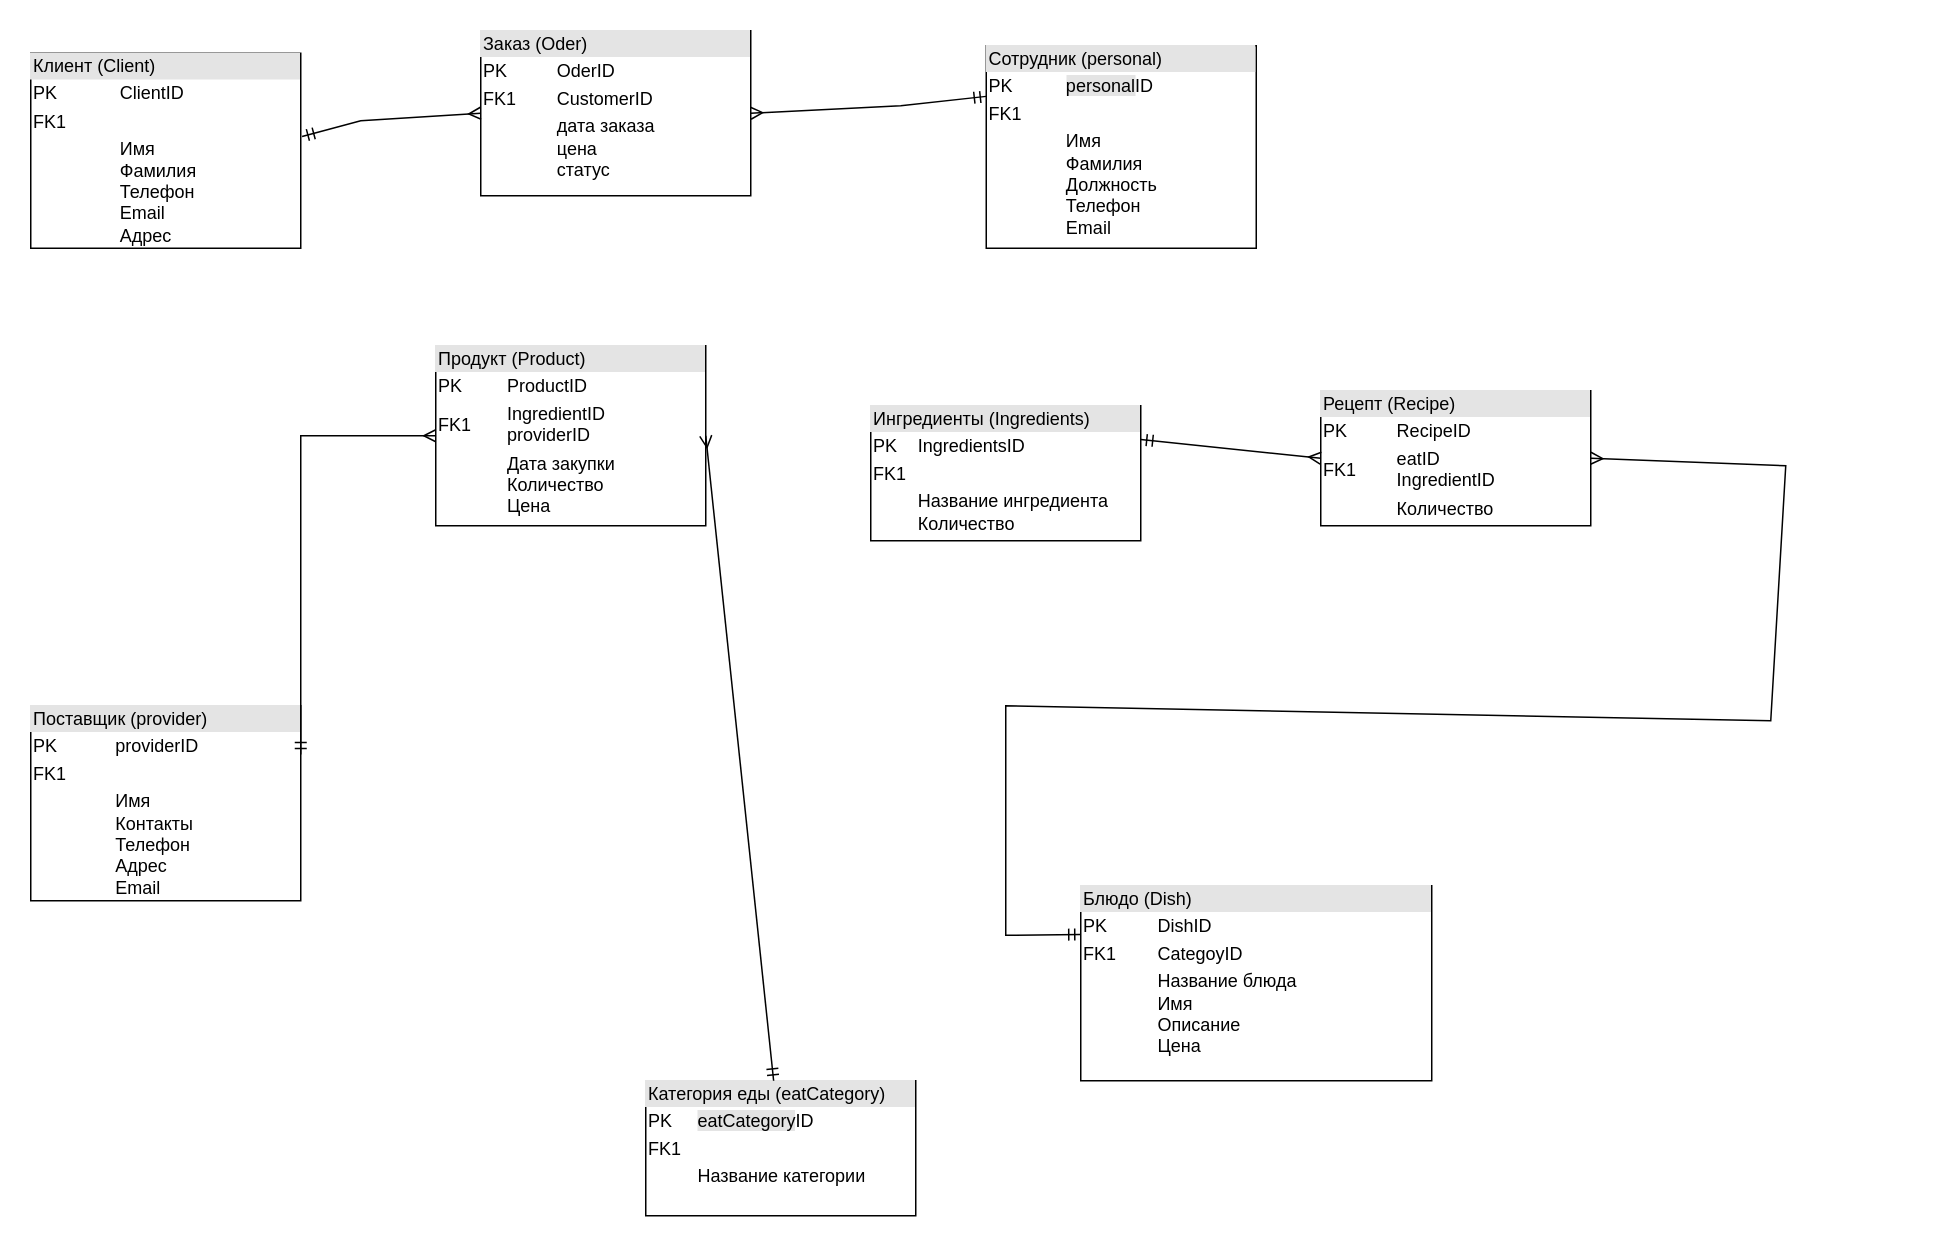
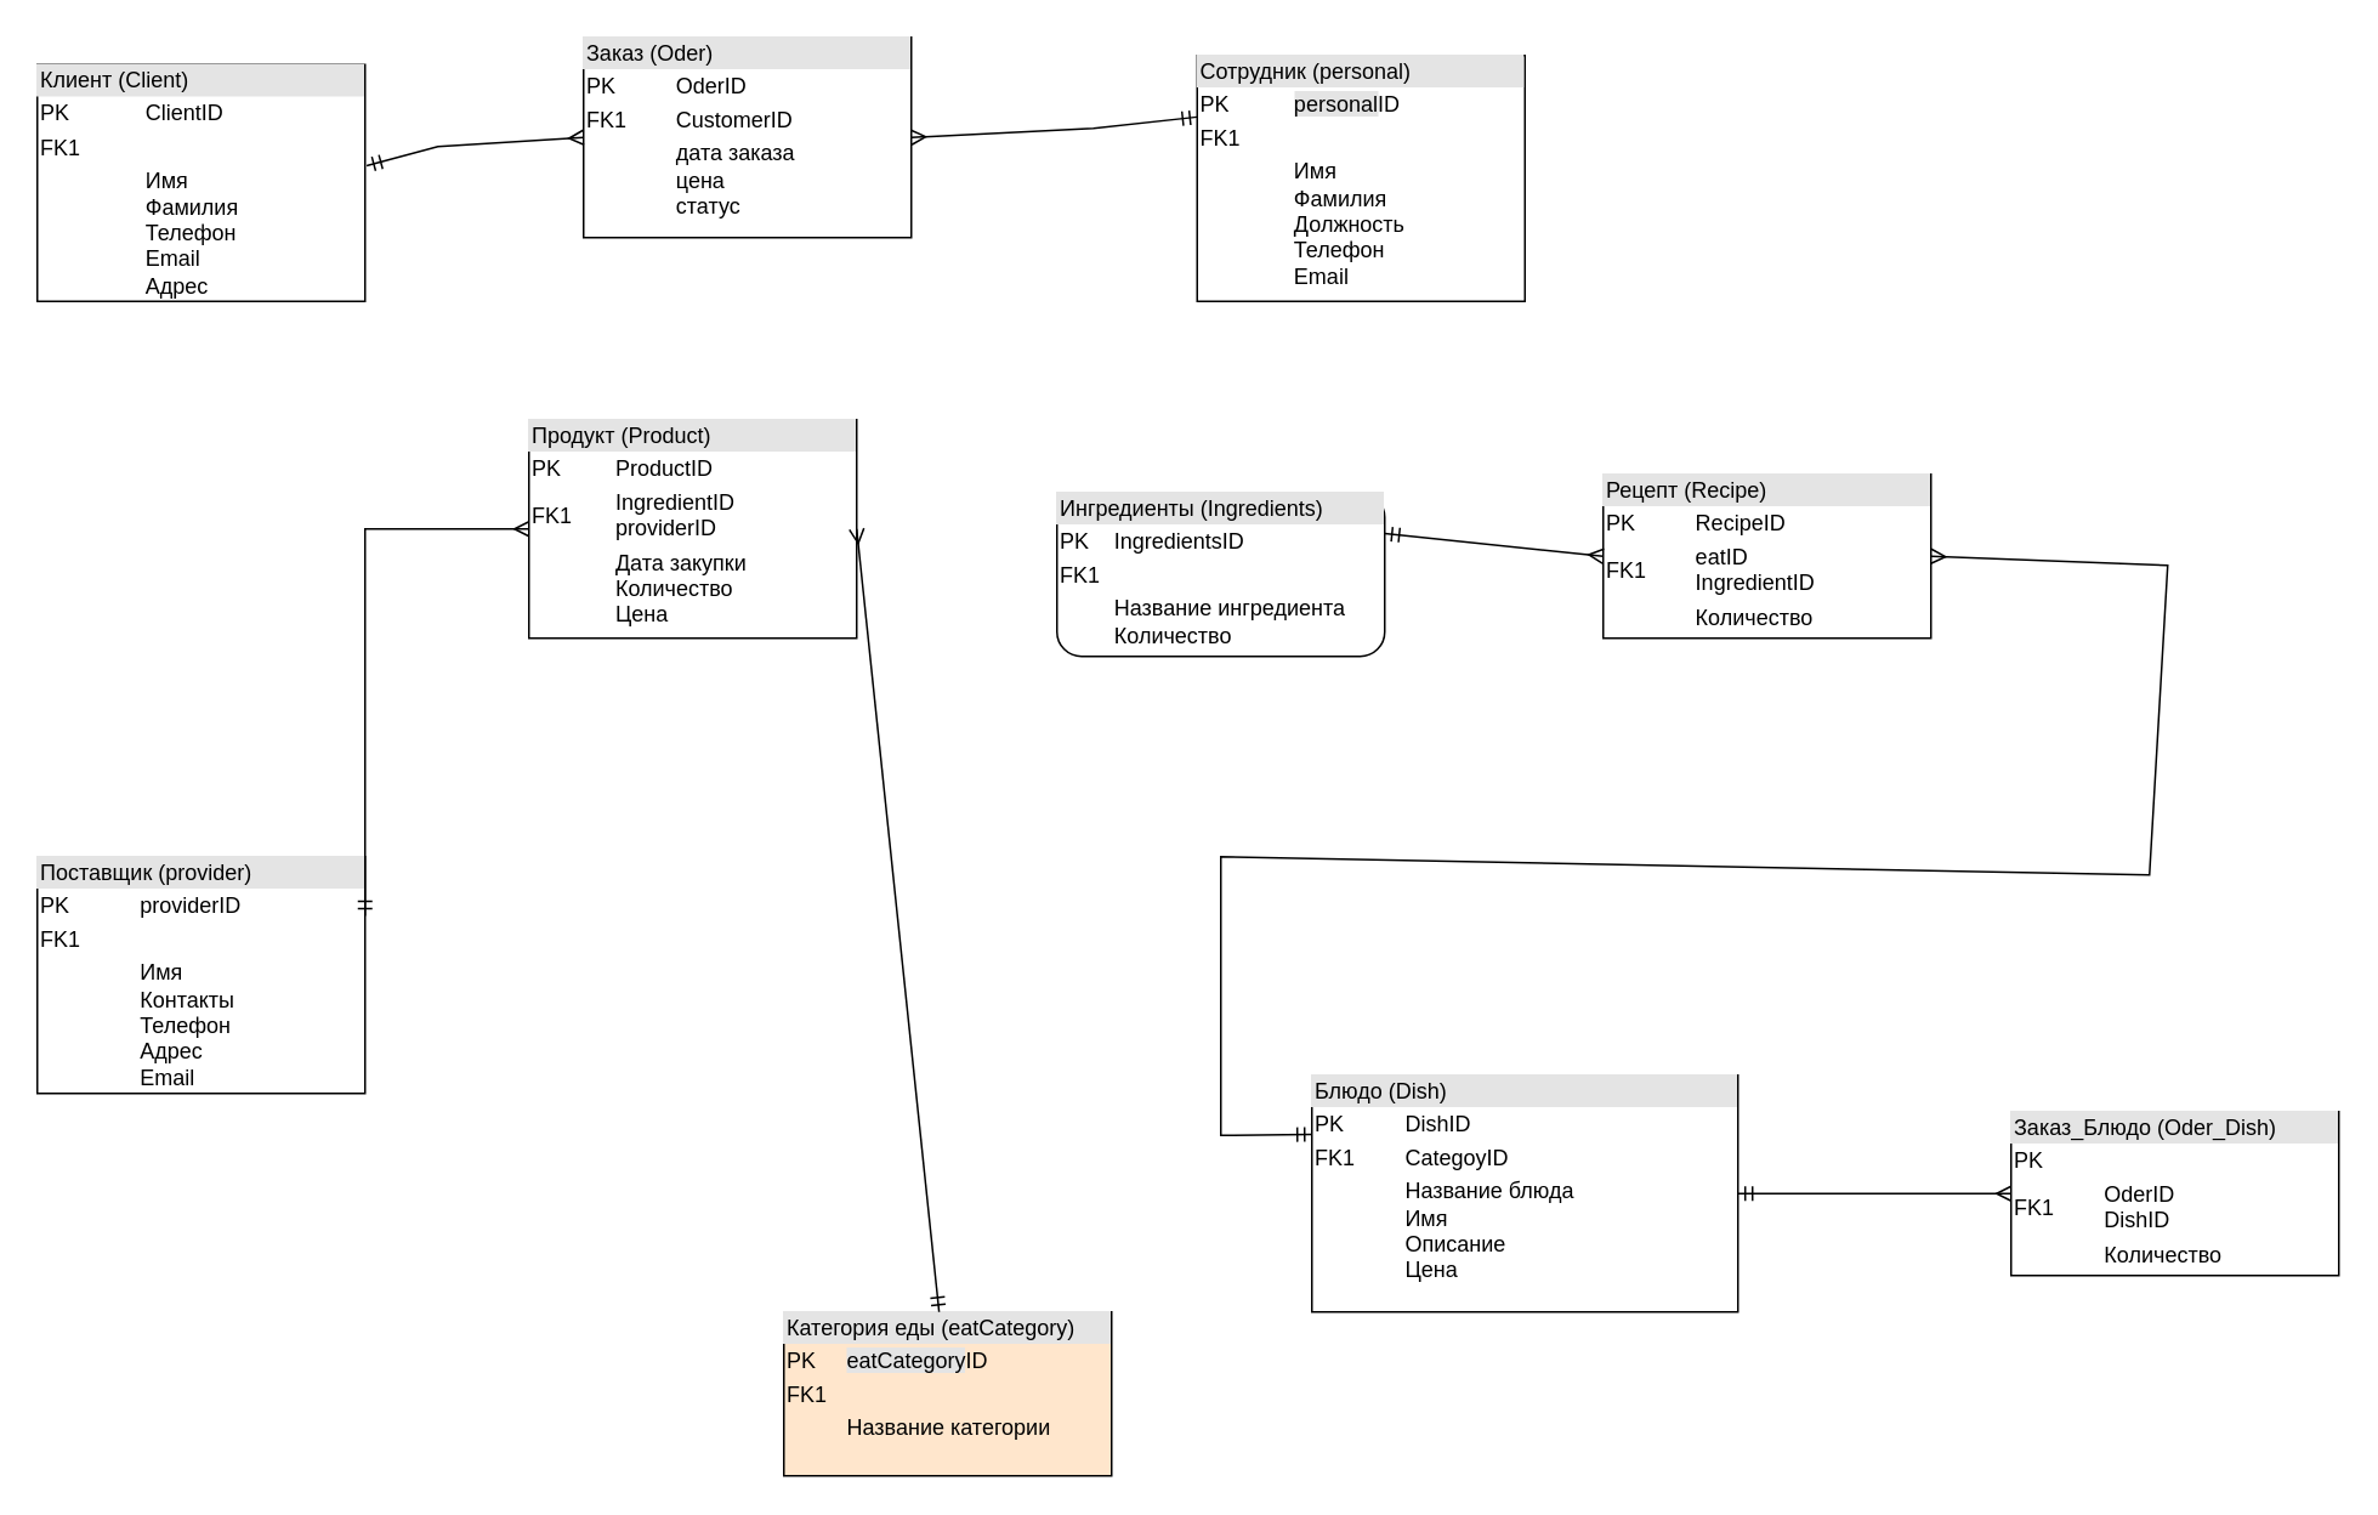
  <mxCell id="0" />
  <mxCell id="1" parent="0" />
  <mxCell id="2" value="&lt;div style=&quot;box-sizing:border-box;width:100%;background:#e4e4e4;padding:2px;&quot;&gt;Клиент (Client)&lt;/div&gt;&lt;table style=&quot;width:100%;font-size:1em;&quot; cellpadding=&quot;2&quot; cellspacing=&quot;0&quot;&gt;&lt;tbody&gt;&lt;tr&gt;&lt;td&gt;PK&lt;/td&gt;&lt;td&gt;ClientID&lt;/td&gt;&lt;/tr&gt;&lt;tr&gt;&lt;td&gt;FK1&lt;/td&gt;&lt;td&gt;&lt;br&gt;&lt;/td&gt;&lt;/tr&gt;&lt;tr&gt;&lt;td&gt;&lt;/td&gt;&lt;td&gt;Имя&lt;br&gt;Фамилия&lt;br&gt;Телефон&lt;br&gt;Email&lt;br&gt;Адрес&lt;/td&gt;&lt;/tr&gt;&lt;/tbody&gt;&lt;/table&gt;" style="verticalAlign=top;align=left;overflow=fill;html=1;whiteSpace=wrap;" vertex="1" parent="1"><mxGeometry x="20" y="35" width="180" height="130" as="geometry" /></mxCell>
  <mxCell id="3" value="&lt;div style=&quot;box-sizing:border-box;width:100%;background:#e4e4e4;padding:2px;&quot;&gt;Заказ (Oder)&lt;/div&gt;&lt;table style=&quot;width:100%;font-size:1em;&quot; cellpadding=&quot;2&quot; cellspacing=&quot;0&quot;&gt;&lt;tbody&gt;&lt;tr&gt;&lt;td&gt;PK&lt;/td&gt;&lt;td&gt;OderID&lt;/td&gt;&lt;/tr&gt;&lt;tr&gt;&lt;td&gt;FK1&lt;/td&gt;&lt;td&gt;CustomerID&lt;/td&gt;&lt;/tr&gt;&lt;tr&gt;&lt;td&gt;&lt;/td&gt;&lt;td&gt;дата заказа&lt;br&gt;цена&lt;br&gt;статус&lt;/td&gt;&lt;/tr&gt;&lt;/tbody&gt;&lt;/table&gt;" style="verticalAlign=top;align=left;overflow=fill;html=1;whiteSpace=wrap;" vertex="1" parent="1"><mxGeometry x="320" y="20" width="180" height="110" as="geometry" /></mxCell>
  <mxCell id="4" value="&lt;div style=&quot;box-sizing:border-box;width:100%;background:#e4e4e4;padding:2px;&quot;&gt;Блюдо (Dish)&lt;/div&gt;&lt;table style=&quot;width:100%;font-size:1em;&quot; cellpadding=&quot;2&quot; cellspacing=&quot;0&quot;&gt;&lt;tbody&gt;&lt;tr&gt;&lt;td&gt;PK&lt;/td&gt;&lt;td&gt;DishID&lt;/td&gt;&lt;/tr&gt;&lt;tr&gt;&lt;td&gt;FK1&lt;/td&gt;&lt;td&gt;CategoyID&lt;/td&gt;&lt;/tr&gt;&lt;tr&gt;&lt;td&gt;&lt;/td&gt;&lt;td&gt;Название блюда&lt;br&gt;Имя&lt;br&gt;Описание&lt;br&gt;Цена&lt;/td&gt;&lt;/tr&gt;&lt;/tbody&gt;&lt;/table&gt;" style="verticalAlign=top;align=left;overflow=fill;html=1;whiteSpace=wrap;" vertex="1" parent="1"><mxGeometry x="720" y="590" width="233.99" height="130" as="geometry" /></mxCell>
- <mxCell id="5" value="&lt;div style=&quot;box-sizing:border-box;width:100%;background:#e4e4e4;padding:2px;&quot;&gt;Категория еды (eatCategory)&lt;/div&gt;&lt;table style=&quot;width:100%;font-size:1em;&quot; cellpadding=&quot;2&quot; cellspacing=&quot;0&quot;&gt;&lt;tbody&gt;&lt;tr&gt;&lt;td&gt;PK&lt;/td&gt;&lt;td&gt;&lt;span style=&quot;background-color: rgb(228, 228, 228);&quot;&gt;eatCategory&lt;/span&gt;ID&lt;/td&gt;&lt;/tr&gt;&lt;tr&gt;&lt;td&gt;FK1&lt;/td&gt;&lt;td&gt;&lt;br&gt;&lt;/td&gt;&lt;/tr&gt;&lt;tr&gt;&lt;td&gt;&lt;/td&gt;&lt;td&gt;Название категории&lt;/td&gt;&lt;/tr&gt;&lt;/tbody&gt;&lt;/table&gt;" style="verticalAlign=top;align=left;overflow=fill;html=1;whiteSpace=wrap;" vertex="1" parent="1"><mxGeometry x="430" y="720" width="180" height="90" as="geometry" /></mxCell>
- <mxCell id="6" value="&lt;div style=&quot;box-sizing:border-box;width:100%;background:#e4e4e4;padding:2px;&quot;&gt;Ингредиенты (Ingredients)&lt;/div&gt;&lt;table style=&quot;width:100%;font-size:1em;&quot; cellpadding=&quot;2&quot; cellspacing=&quot;0&quot;&gt;&lt;tbody&gt;&lt;tr&gt;&lt;td&gt;PK&lt;/td&gt;&lt;td&gt;&lt;span style=&quot;background-color: rgb(255, 255, 255);&quot;&gt;&lt;span style=&quot;white-space-collapse: preserve;&quot;&gt;&lt;font style=&quot;font-size: 12px;&quot;&gt;IngredientsID&lt;/font&gt;&lt;/span&gt;&lt;br&gt;&lt;/span&gt;&lt;/td&gt;&lt;/tr&gt;&lt;tr&gt;&lt;td&gt;FK1&lt;/td&gt;&lt;td&gt;&lt;br&gt;&lt;/td&gt;&lt;/tr&gt;&lt;tr&gt;&lt;td&gt;&lt;/td&gt;&lt;td&gt;Название ингредиента&lt;br&gt;Количество&lt;/td&gt;&lt;/tr&gt;&lt;/tbody&gt;&lt;/table&gt;" style="verticalAlign=top;align=left;overflow=fill;html=1;whiteSpace=wrap;" vertex="1" parent="1"><mxGeometry x="580" y="270" width="180" height="90" as="geometry" /></mxCell>
+ <mxCell id="5" value="&lt;div style=&quot;box-sizing:border-box;width:100%;background:#e4e4e4;padding:2px;&quot;&gt;Категория еды (eatCategory)&lt;/div&gt;&lt;table style=&quot;width:100%;font-size:1em;&quot; cellpadding=&quot;2&quot; cellspacing=&quot;0&quot;&gt;&lt;tbody&gt;&lt;tr&gt;&lt;td&gt;PK&lt;/td&gt;&lt;td&gt;&lt;span style=&quot;background-color: rgb(228, 228, 228);&quot;&gt;eatCategory&lt;/span&gt;ID&lt;/td&gt;&lt;/tr&gt;&lt;tr&gt;&lt;td&gt;FK1&lt;/td&gt;&lt;td&gt;&lt;br&gt;&lt;/td&gt;&lt;/tr&gt;&lt;tr&gt;&lt;td&gt;&lt;/td&gt;&lt;td&gt;Название категории&lt;/td&gt;&lt;/tr&gt;&lt;/tbody&gt;&lt;/table&gt;" style="verticalAlign=top;align=left;overflow=fill;html=1;whiteSpace=wrap;fillColor=#ffe6cc;" vertex="1" parent="1"><mxGeometry x="430" y="720" width="180" height="90" as="geometry" /></mxCell>
+ <mxCell id="6" value="&lt;div style=&quot;box-sizing:border-box;width:100%;background:#e4e4e4;padding:2px;&quot;&gt;Ингредиенты (Ingredients)&lt;/div&gt;&lt;table style=&quot;width:100%;font-size:1em;&quot; cellpadding=&quot;2&quot; cellspacing=&quot;0&quot;&gt;&lt;tbody&gt;&lt;tr&gt;&lt;td&gt;PK&lt;/td&gt;&lt;td&gt;&lt;span style=&quot;background-color: rgb(255, 255, 255);&quot;&gt;&lt;span style=&quot;white-space-collapse: preserve;&quot;&gt;&lt;font style=&quot;font-size: 12px;&quot;&gt;IngredientsID&lt;/font&gt;&lt;/span&gt;&lt;br&gt;&lt;/span&gt;&lt;/td&gt;&lt;/tr&gt;&lt;tr&gt;&lt;td&gt;FK1&lt;/td&gt;&lt;td&gt;&lt;br&gt;&lt;/td&gt;&lt;/tr&gt;&lt;tr&gt;&lt;td&gt;&lt;/td&gt;&lt;td&gt;Название ингредиента&lt;br&gt;Количество&lt;/td&gt;&lt;/tr&gt;&lt;/tbody&gt;&lt;/table&gt;" style="verticalAlign=top;align=left;overflow=fill;html=1;whiteSpace=wrap;rounded=1;" vertex="1" parent="1"><mxGeometry x="580" y="270" width="180" height="90" as="geometry" /></mxCell>
  <mxCell id="7" value="&lt;div style=&quot;box-sizing:border-box;width:100%;background:#e4e4e4;padding:2px;&quot;&gt;Рецепт (Recipe)&lt;/div&gt;&lt;table style=&quot;width:100%;font-size:1em;&quot; cellpadding=&quot;2&quot; cellspacing=&quot;0&quot;&gt;&lt;tbody&gt;&lt;tr&gt;&lt;td&gt;PK&lt;/td&gt;&lt;td&gt;RecipeID&lt;/td&gt;&lt;/tr&gt;&lt;tr&gt;&lt;td&gt;FK1&lt;/td&gt;&lt;td&gt;eatID&lt;br&gt;IngredientID&lt;/td&gt;&lt;/tr&gt;&lt;tr&gt;&lt;td&gt;&lt;/td&gt;&lt;td&gt;Количество&lt;/td&gt;&lt;/tr&gt;&lt;/tbody&gt;&lt;/table&gt;" style="verticalAlign=top;align=left;overflow=fill;html=1;whiteSpace=wrap;" vertex="1" parent="1"><mxGeometry x="880" y="260" width="180" height="90" as="geometry" /></mxCell>
  <mxCell id="8" value="&lt;div style=&quot;box-sizing:border-box;width:100%;background:#e4e4e4;padding:2px;&quot;&gt;Сотрудник (personal)&lt;/div&gt;&lt;table style=&quot;width:100%;font-size:1em;&quot; cellpadding=&quot;2&quot; cellspacing=&quot;0&quot;&gt;&lt;tbody&gt;&lt;tr&gt;&lt;td&gt;PK&lt;/td&gt;&lt;td&gt;&lt;span style=&quot;background-color: rgb(228, 228, 228);&quot;&gt;personal&lt;/span&gt;ID&lt;/td&gt;&lt;/tr&gt;&lt;tr&gt;&lt;td&gt;FK1&lt;/td&gt;&lt;td&gt;&lt;br&gt;&lt;/td&gt;&lt;/tr&gt;&lt;tr&gt;&lt;td&gt;&lt;/td&gt;&lt;td&gt;Имя&lt;br&gt;Фамилия&lt;br&gt;Должность&lt;br&gt;Телефон&lt;br&gt;Email&lt;/td&gt;&lt;/tr&gt;&lt;/tbody&gt;&lt;/table&gt;" style="verticalAlign=top;align=left;overflow=fill;html=1;whiteSpace=wrap;" vertex="1" parent="1"><mxGeometry x="657" y="30" width="180" height="135" as="geometry" /></mxCell>
  <mxCell id="9" value="&lt;div style=&quot;box-sizing:border-box;width:100%;background:#e4e4e4;padding:2px;&quot;&gt;Поставщик (provider)&lt;/div&gt;&lt;table style=&quot;width:100%;font-size:1em;&quot; cellpadding=&quot;2&quot; cellspacing=&quot;0&quot;&gt;&lt;tbody&gt;&lt;tr&gt;&lt;td&gt;PK&lt;/td&gt;&lt;td&gt;providerID&lt;/td&gt;&lt;/tr&gt;&lt;tr&gt;&lt;td&gt;FK1&lt;/td&gt;&lt;td&gt;&lt;br&gt;&lt;/td&gt;&lt;/tr&gt;&lt;tr&gt;&lt;td&gt;&lt;/td&gt;&lt;td&gt;Имя&lt;br&gt;Контакты&lt;br&gt;Телефон&lt;br&gt;Адрес&lt;br&gt;Email&lt;/td&gt;&lt;/tr&gt;&lt;/tbody&gt;&lt;/table&gt;" style="verticalAlign=top;align=left;overflow=fill;html=1;whiteSpace=wrap;" vertex="1" parent="1"><mxGeometry x="20" y="470" width="180" height="130" as="geometry" /></mxCell>
  <mxCell id="10" value="&lt;div style=&quot;box-sizing:border-box;width:100%;background:#e4e4e4;padding:2px;&quot;&gt;Продукт (Product)&lt;/div&gt;&lt;table style=&quot;width:100%;font-size:1em;&quot; cellpadding=&quot;2&quot; cellspacing=&quot;0&quot;&gt;&lt;tbody&gt;&lt;tr&gt;&lt;td&gt;PK&lt;/td&gt;&lt;td&gt;ProductID&lt;/td&gt;&lt;/tr&gt;&lt;tr&gt;&lt;td&gt;FK1&lt;/td&gt;&lt;td&gt;IngredientID&lt;br&gt;providerID&lt;br&gt;&lt;/td&gt;&lt;/tr&gt;&lt;tr&gt;&lt;td&gt;&lt;/td&gt;&lt;td&gt;Дата закупки&lt;br&gt;Количество&lt;br&gt;Цена&lt;/td&gt;&lt;/tr&gt;&lt;/tbody&gt;&lt;/table&gt;" style="verticalAlign=top;align=left;overflow=fill;html=1;whiteSpace=wrap;" vertex="1" parent="1"><mxGeometry x="290" y="230" width="180" height="120" as="geometry" /></mxCell>
+ <mxCell id="11" value="&lt;div style=&quot;box-sizing:border-box;width:100%;background:#e4e4e4;padding:2px;&quot;&gt;Заказ_Блюдо (Oder_Dish)&lt;/div&gt;&lt;table style=&quot;width:100%;font-size:1em;&quot; cellpadding=&quot;2&quot; cellspacing=&quot;0&quot;&gt;&lt;tbody&gt;&lt;tr&gt;&lt;td&gt;PK&lt;/td&gt;&lt;td&gt;&lt;br&gt;&lt;/td&gt;&lt;/tr&gt;&lt;tr&gt;&lt;td&gt;FK1&lt;/td&gt;&lt;td&gt;OderID&lt;br&gt;DishID&lt;/td&gt;&lt;/tr&gt;&lt;tr&gt;&lt;td&gt;&lt;/td&gt;&lt;td&gt;Количество&lt;/td&gt;&lt;/tr&gt;&lt;/tbody&gt;&lt;/table&gt;" style="verticalAlign=top;align=left;overflow=fill;html=1;whiteSpace=wrap;" vertex="1" parent="1"><mxGeometry x="1104" y="610" width="180" height="90" as="geometry" /></mxCell>
  <mxCell id="12" value="" style="endArrow=ERmany;html=1;rounded=0;exitX=1.005;exitY=0.427;exitDx=0;exitDy=0;entryX=0;entryY=0.5;entryDx=0;entryDy=0;startArrow=ERmandOne;startFill=0;endFill=0;exitPerimeter=0;" edge="1" parent="1" source="2" target="3"><mxGeometry width="50" height="50" relative="1" as="geometry"><mxPoint x="210" y="260" as="sourcePoint" /><mxPoint x="260" y="210" as="targetPoint" /><Array as="points"><mxPoint x="240" y="80" /></Array></mxGeometry></mxCell>
+ <mxCell id="13" value="" style="endArrow=ERmany;html=1;rounded=0;exitX=1;exitY=0.5;exitDx=0;exitDy=0;entryX=0;entryY=0.5;entryDx=0;entryDy=0;startArrow=ERmandOne;startFill=0;endFill=0;" edge="1" parent="1" source="4" target="11"><mxGeometry width="50" height="50" relative="1" as="geometry"><mxPoint x="1070" y="450" as="sourcePoint" /><mxPoint x="1120" y="400" as="targetPoint" /></mxGeometry></mxCell>
  <mxCell id="14" value="" style="endArrow=ERmandOne;html=1;rounded=0;exitX=1;exitY=0.5;exitDx=0;exitDy=0;entryX=0;entryY=0.25;entryDx=0;entryDy=0;endFill=0;startArrow=ERmany;startFill=0;" edge="1" parent="1" source="7" target="4"><mxGeometry width="50" height="50" relative="1" as="geometry"><mxPoint x="1070" y="650" as="sourcePoint" /><mxPoint x="1120" y="600" as="targetPoint" /><Array as="points"><mxPoint x="1190" y="310" /><mxPoint x="1180" y="480" /><mxPoint x="670" y="470" /><mxPoint x="670" y="560" /><mxPoint x="670" y="623" /></Array></mxGeometry></mxCell>
  <mxCell id="15" value="" style="endArrow=ERmany;html=1;rounded=0;exitX=1;exitY=0.25;exitDx=0;exitDy=0;entryX=0;entryY=0.5;entryDx=0;entryDy=0;startArrow=ERmandOne;startFill=0;endFill=0;" edge="1" parent="1" source="6" target="7"><mxGeometry width="50" height="50" relative="1" as="geometry"><mxPoint x="1070" y="650" as="sourcePoint" /><mxPoint x="1120" y="600" as="targetPoint" /></mxGeometry></mxCell>
  <mxCell id="16" value="" style="endArrow=ERmandOne;html=1;rounded=0;exitX=0;exitY=0.5;exitDx=0;exitDy=0;entryX=1;entryY=0.25;entryDx=0;entryDy=0;endFill=0;startArrow=ERmany;startFill=0;" edge="1" parent="1" source="10" target="9"><mxGeometry width="50" height="50" relative="1" as="geometry"><mxPoint x="190" y="745" as="sourcePoint" /><mxPoint x="1193" y="882.5" as="targetPoint" /><Array as="points"><mxPoint x="200" y="290" /></Array></mxGeometry></mxCell>
  <mxCell id="17" value="" style="endArrow=ERmandOne;html=1;rounded=0;exitX=1;exitY=0.5;exitDx=0;exitDy=0;startArrow=ERmany;startFill=0;endFill=0;" edge="1" parent="1" source="10" target="5"><mxGeometry width="50" height="50" relative="1" as="geometry"><mxPoint x="1070" y="650" as="sourcePoint" /><mxPoint x="1120" y="600" as="targetPoint" /></mxGeometry></mxCell>
  <mxCell id="18" value="" style="endArrow=ERmandOne;html=1;rounded=0;entryX=0;entryY=0.25;entryDx=0;entryDy=0;exitX=1;exitY=0.5;exitDx=0;exitDy=0;startArrow=ERmany;startFill=0;endFill=0;" edge="1" parent="1" source="3" target="8"><mxGeometry width="50" height="50" relative="1" as="geometry"><mxPoint x="140" y="460" as="sourcePoint" /><mxPoint x="190" y="410" as="targetPoint" /><Array as="points"><mxPoint x="600" y="70" /></Array></mxGeometry></mxCell>
